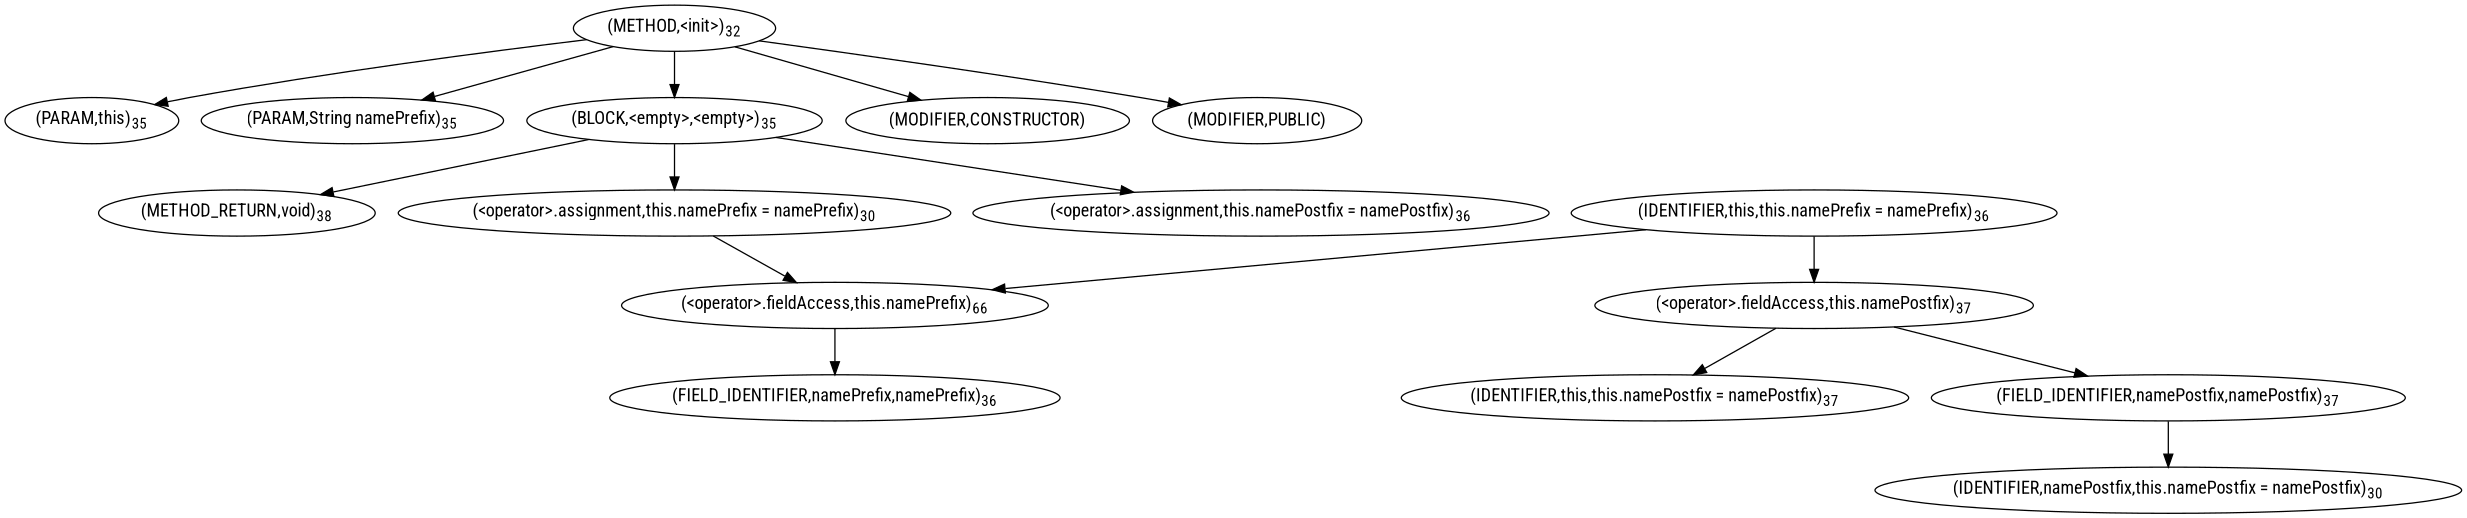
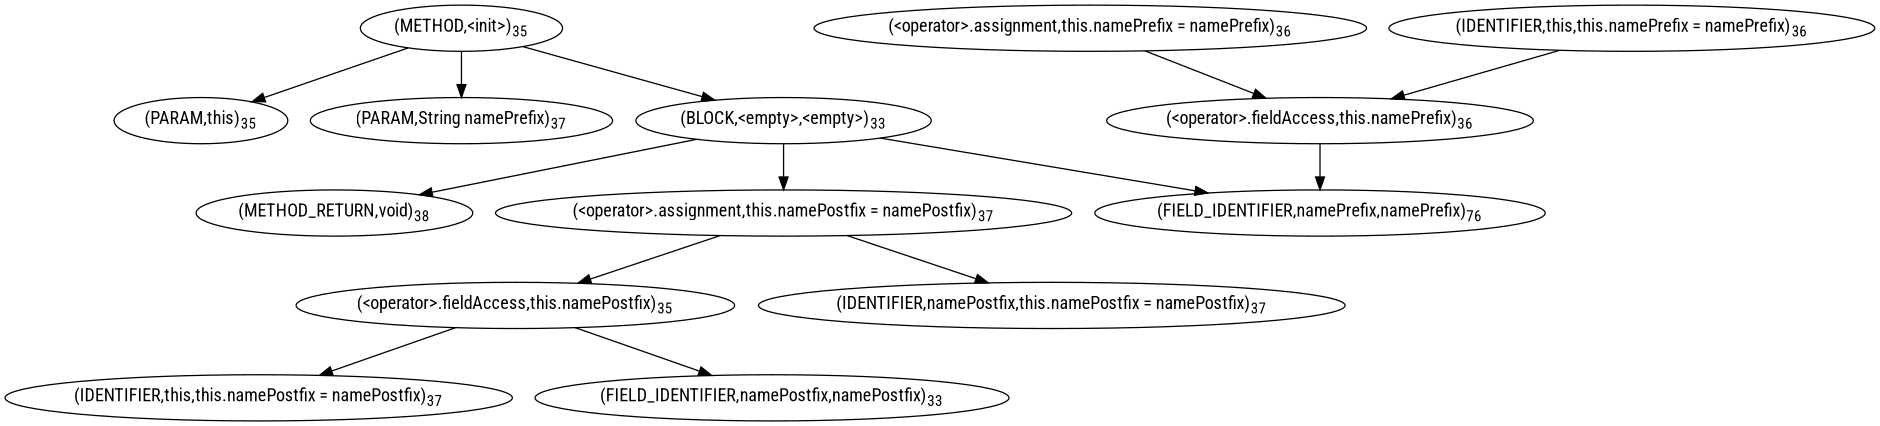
  digraph {
    fontname="Roboto Condensed"
    node [fontname="Roboto Condensed"]
    edge [fontname="Roboto Condensed"]
-   n1 [label=<(METHOD,&lt;init&gt;)<SUB>32</SUB>>]
+   n1 [label=<(METHOD,&lt;init&gt;)<SUB>35</SUB>>]
    n2 [label=<(PARAM,this)<SUB>35</SUB>>]
-   n3 [label=<(PARAM,String namePrefix)<SUB>35</SUB>>]
-   n4 [label=<(BLOCK,&lt;empty&gt;,&lt;empty&gt;)<SUB>35</SUB>>]
-   n5 [label=<(MODIFIER,CONSTRUCTOR)>]
-   n6 [label=<(MODIFIER,PUBLIC)>]
+   n3 [label=<(PARAM,String namePrefix)<SUB>37</SUB>>]
+   n4 [label=<(BLOCK,&lt;empty&gt;,&lt;empty&gt;)<SUB>33</SUB>>]
    n7 [label=<(METHOD_RETURN,void)<SUB>38</SUB>>]
-   n8 [label=<(&lt;operator&gt;.assignment,this.namePrefix = namePrefix)<SUB>30</SUB>>]
-   n9 [label=<(&lt;operator&gt;.assignment,this.namePostfix = namePostfix)<SUB>36</SUB>>]
-   n10 [label=<(&lt;operator&gt;.fieldAccess,this.namePrefix)<SUB>66</SUB>>]
-   n11 [label=<(&lt;operator&gt;.fieldAccess,this.namePostfix)<SUB>37</SUB>>]
-   n12 [label=<(IDENTIFIER,namePostfix,this.namePostfix = namePostfix)<SUB>30</SUB>>]
-   n13 [label=<(FIELD_IDENTIFIER,namePrefix,namePrefix)<SUB>36</SUB>>]
+   n8 [label=<(&lt;operator&gt;.assignment,this.namePrefix = namePrefix)<SUB>36</SUB>>]
+   n9 [label=<(&lt;operator&gt;.assignment,this.namePostfix = namePostfix)<SUB>37</SUB>>]
+   n10 [label=<(&lt;operator&gt;.fieldAccess,this.namePrefix)<SUB>36</SUB>>]
+   n11 [label=<(&lt;operator&gt;.fieldAccess,this.namePostfix)<SUB>35</SUB>>]
+   n12 [label=<(IDENTIFIER,namePostfix,this.namePostfix = namePostfix)<SUB>37</SUB>>]
+   n13 [label=<(FIELD_IDENTIFIER,namePrefix,namePrefix)<SUB>76</SUB>>]
    n14 [label=<(IDENTIFIER,this,this.namePrefix = namePrefix)<SUB>36</SUB>>]
    n15 [label=<(IDENTIFIER,this,this.namePostfix = namePostfix)<SUB>37</SUB>>]
-   n16 [label=<(FIELD_IDENTIFIER,namePostfix,namePostfix)<SUB>37</SUB>>]
+   n16 [label=<(FIELD_IDENTIFIER,namePostfix,namePostfix)<SUB>33</SUB>>]
    n1 -> n2
    n1 -> n3
    n1 -> n4
-   n1 -> n5
-   n1 -> n6
    n4 -> n7
-   n4 -> n8
+   n4 -> n13
    n4 -> n9
    n8 -> n10
-   n14 -> n11
-   n16 -> n12
+   n9 -> n11
+   n9 -> n12
    n10 -> n13
    n11 -> n15
    n11 -> n16
    n14 -> n10
  }
